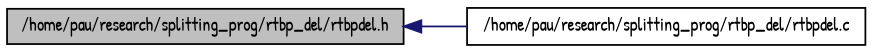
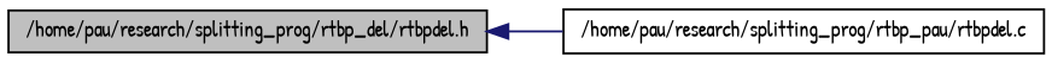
  digraph {
    rankdir=LR
    fontname="Patrick Hand"
    node [color=black fontname="Patrick Hand" fontsize=10 shape=record style=filled]
    n1 [fillcolor=grey75 fontcolor=black height=0.2 label="/home/pau/research/splitting_prog/rtbp_del/rtbpdel.h" width=0.4]
-   n2 [fillcolor=white height=0.2 label="/home/pau/research/splitting_prog/rtbp_del/rtbpdel.c" width=0.4]
+   n2 [fillcolor=white height=0.2 label="/home/pau/research/splitting_prog/rtbp_pau/rtbpdel.c" width=0.4]
    n1 -> n2 [color=midnightblue dir=back fontname="Patrick Hand" fontsize=10 labelfontname=FreeSans labelfontsize=10 style=solid]
  }
